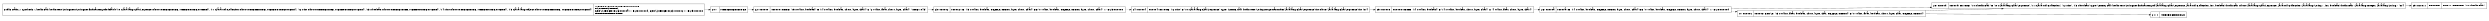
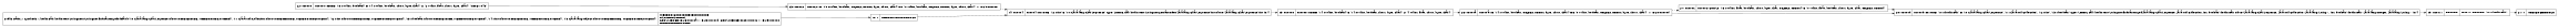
  digraph {
    rankdir=LR
    node [shape=record]
-   n1 [label="{20\:\ ?|MTH_ENTER_BLOCK\l}"]
+   n1 [label="{20\:\ ?|NEEDED_ENTER_BLOCK\l}"]
    n2 [label="{22\:\ 0x0000|0x0000: ARITH  (r5 I:??[int, boolean]) = (r4 I:??[int, boolean, short, byte, char]) & (2 ??[int, float, short, byte, char])  (LINE:1045)\l}"]
    n3 [label="{23\:\ 0x0002|0x0002: IF  (r5 I:??[int, boolean, OBJECT, ARRAY, byte, short, char]) == (0 ??[int, boolean, OBJECT, ARRAY, byte, short, char])  \-\> B:25:0x0008 \l}"]
    n4 [label="{24\:\ 0x0004|0x0004: INVOKE  (r2 I:int) = (r0 I:java.lang.CharSequence) type: STATIC call: kotlin.text.StringsKt.getLastIndex(java.lang.CharSequence):int A[MD:(java.lang.CharSequence):int (m)]\l}"]
    n5 [label="{25\:\ 0x0008|0x0008: ARITH  (r4 I:??[int, boolean]) = (r4 I:??[int, boolean, short, byte, char]) & (4 ??[int, float, short, byte, char]) \l}"]
    n6 [label="{26\:\ 0x000a|0x000a: IF  (r4 I:??[int, boolean, OBJECT, ARRAY, byte, short, char]) == (0 ??[int, boolean, OBJECT, ARRAY, byte, short, char])  \-\> B:28:0x000d \l}"]
    n7 [label="{27\:\ 0x000c|0x000c: CONST  (r3 I:??[int, float, boolean, short, byte, char, OBJECT, ARRAY]) = (0 ??[int, float, boolean, short, byte, char, OBJECT, ARRAY]) \l}"]
    n8 [label="{28\:\ 0x000d|0x000d: INVOKE  (r0 I:kotlin.Pair) = (r0 I:java.lang.CharSequence), (r1 I:java.util.Collection), (r2 I:int), (r3 I:boolean) type: STATIC call: kotlin.text.StringsKt.findLastAnyOf(java.lang.CharSequence, java.util.Collection, int, boolean):kotlin.Pair A[MD:(java.lang.CharSequence, java.util.Collection\<java.lang.String\>, int, boolean):kotlin.Pair\<java.lang.Integer, java.lang.String\> (m)]\l}"]
    n9 [label="{29\:\ 0x0011|RETURN\l|0x0011: RETURN  (r0 I:kotlin.Pair) \l}"]
    n10 [label="{21\:\ ?|MTH_EDGE_BLOCK\l}"]
    n11 [label="{public static \/* synthetic *\/ kotlin.Pair kotlin.text.StringsKt__StringsKt.findLastAnyOf$default((r0 I:java.lang.CharSequence A[IMMUTABLE_TYPE, METHOD_ARGUMENT]), (r1 I:java.util.Collection A[IMMUTABLE_TYPE, METHOD_ARGUMENT]), (r2 I:int A[IMMUTABLE_TYPE, METHOD_ARGUMENT]), (r3 I:boolean A[IMMUTABLE_TYPE, METHOD_ARGUMENT]), (r4 I:int A[IMMUTABLE_TYPE, METHOD_ARGUMENT]), (r5 I:java.lang.Object A[IMMUTABLE_TYPE, METHOD_ARGUMENT]))  | METHOD_CANDIDATE_FOR_INLINE\lUSE_LINES_HINTS\lCROSS_EDGE: B:26:0x000a \-\> B:28:0x000d, CROSS_EDGE: B:23:0x0002 \-\> B:25:0x0008\lINLINE_NOT_NEEDED\l}"]
-   n1 -> n2
+   n1 -> n4
    n2 -> n3
    n3 -> n4 [style=dashed]
    n4 -> n5
    n5 -> n6
    n6 -> n7 [style=dashed]
    n6 -> n8
    n7 -> n8
    n8 -> n9
-   n7 -> n10
+   n9 -> n10
    n11 -> n1
  }
